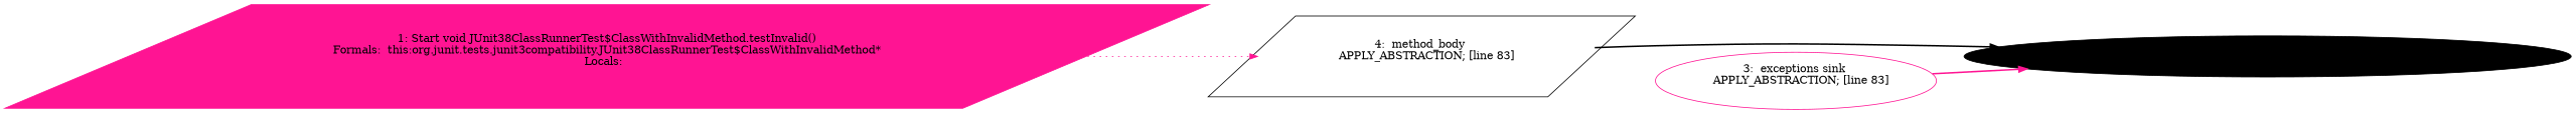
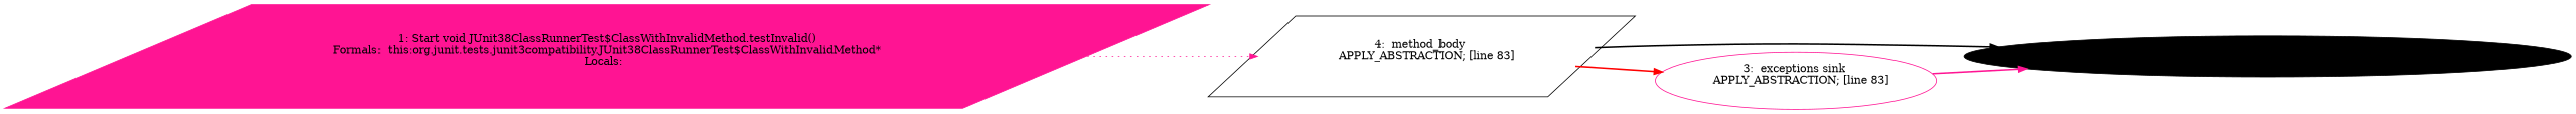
  digraph {
    rankdir=LR
    node [color=deeppink shape=parallelogram]
    edge [color=deeppink style=bold]
    n1 [label="1: Start void JUnit38ClassRunnerTest$ClassWithInvalidMethod.testInvalid()\nFormals:  this:org.junit.tests.junit3compatibility.JUnit38ClassRunnerTest$ClassWithInvalidMethod*\nLocals:  \n  " style=filled]
    n2 [label="4:  method_body \n   APPLY_ABSTRACTION; [line 83]\n " color=black]
    n3 [color=black label="2: Exit void JUnit38ClassRunnerTest$ClassWithInvalidMethod.testInvalid() \n  " style=filled shape=ellipse]
    n4 [label="3:  exceptions sink \n   APPLY_ABSTRACTION; [line 83]\n " shape=ellipse]
    n1 -> n2 [style=dotted]
    n2 -> n3 [color=black]
+   n2 -> n4 [color=red]
    n4 -> n3
  }
